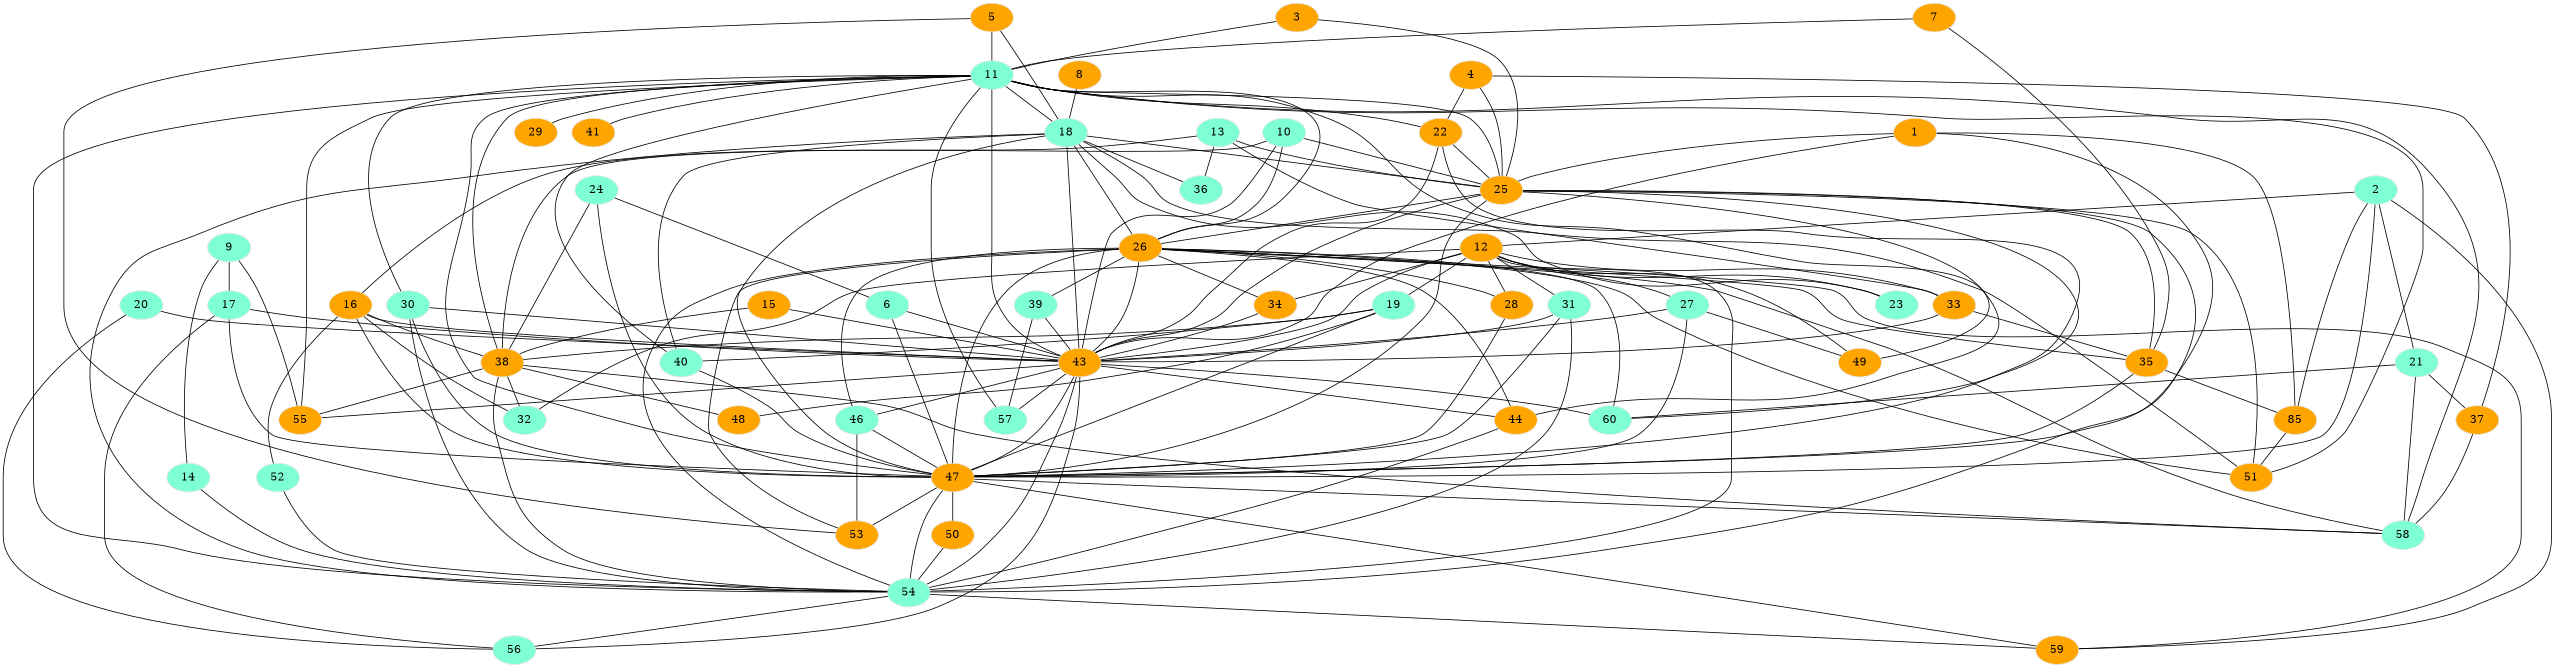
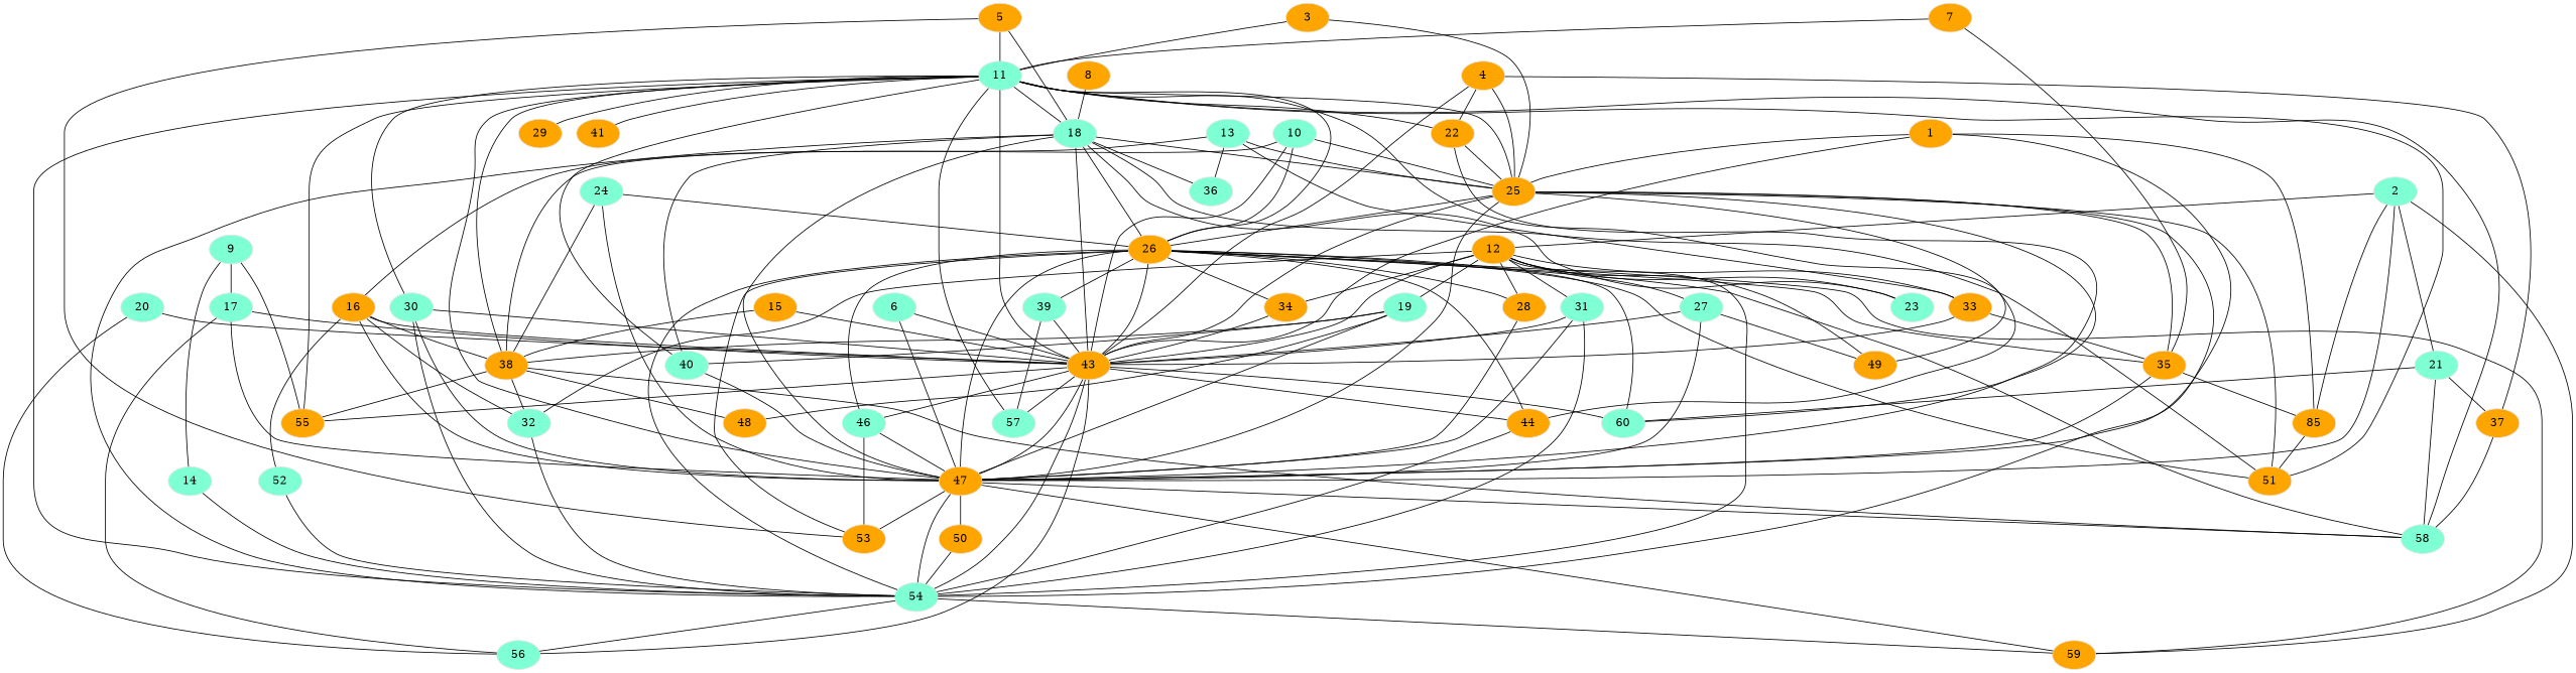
  graph {
    node [color=gray90 fillcolor=orange style=filled]
    edge [weight=1.0]
    1
    25
    43
    n4 [label=85]
    47
    35
    26
    51
    54 [fillcolor=aquamarine]
    49
    60 [fillcolor=aquamarine]
    55
    44
    57 [fillcolor=aquamarine]
    56 [fillcolor=aquamarine]
    46 [fillcolor=aquamarine]
    59
    53
    58 [fillcolor=aquamarine]
    50
    2 [fillcolor=aquamarine]
    12
    21 [fillcolor=aquamarine]
    19 [fillcolor=aquamarine]
    23 [fillcolor=aquamarine]
    27 [fillcolor=aquamarine]
    28
    31 [fillcolor=aquamarine]
    32 [fillcolor=aquamarine]
    33
    34
    37
    3
    11 [fillcolor=aquamarine]
    22
    18 [fillcolor=aquamarine]
    38
    29
    30 [fillcolor=aquamarine]
    40 [fillcolor=aquamarine]
    41
    4
    5
    36 [fillcolor=aquamarine]
    6 [fillcolor=aquamarine]
    7
    8
    39 [fillcolor=aquamarine]
    9 [fillcolor=aquamarine]
    14 [fillcolor=aquamarine]
    17 [fillcolor=aquamarine]
    10 [fillcolor=aquamarine]
    48
    13 [fillcolor=aquamarine]
    16
    52 [fillcolor=aquamarine]
    15
    20 [fillcolor=aquamarine]
    24 [fillcolor=aquamarine]
    1 -- 25
    1 -- 43
    1 -- n4
    1 -- 47
    25 -- 43 [weight=2.0]
    25 -- 47 [weight=2.0]
    25 -- 35 [weight=2.0]
    25 -- 26 [weight=2.0]
    25 -- 51
    25 -- 54 [weight=2.0]
    25 -- 49 [weight=2.0]
    25 -- 60 [weight=2.0]
    43 -- 47 [weight=4.0]
    43 -- 54 [weight=2.0]
    43 -- 60
    43 -- 55 [weight=2.0]
    43 -- 44
    43 -- 57
    43 -- 56
    43 -- 46
    n4 -- 51
    47 -- 54 [weight=2.0]
    47 -- 59
    47 -- 53 [weight=2.0]
    47 -- 58
    47 -- 50 [weight=3.0]
    35 -- n4
    35 -- 47
    26 -- 43 [weight=4.0]
    26 -- 47 [weight=4.0]
    26 -- 35
    26 -- 51
    26 -- 54 [weight=4.0]
    26 -- 60
    26 -- 44
    26 -- 46
    26 -- 59
    26 -- 53
    26 -- 58
    26 -- 28
    26 -- 34
    26 -- 39
    54 -- 56
    54 -- 59
    44 -- 54 [weight=2.0]
    46 -- 47 [weight=2.0]
    46 -- 53
    50 -- 54 [weight=3.0]
    2 -- n4
    2 -- 47
    2 -- 59
    2 -- 12
    2 -- 21
    12 -- 43 [weight=3.0]
    12 -- 54
    12 -- 49
    12 -- 19
    12 -- 23
    12 -- 27
    12 -- 28
    12 -- 31
    12 -- 32
    12 -- 33
    12 -- 34
    21 -- 60
    21 -- 58
    21 -- 37
    19 -- 47
    19 -- 38
    19 -- 40
    19 -- 48
    27 -- 43
    27 -- 47 [weight=3.0]
    27 -- 49
    28 -- 47
    31 -- 43
    31 -- 47
    31 -- 54
    33 -- 43
    33 -- 35
    34 -- 43
    37 -- 58
    3 -- 25
    3 -- 11
    11 -- 25 [weight=2.0]
    11 -- 43 [weight=2.0]
    11 -- 47 [weight=3.0]
    11 -- 26 [weight=2.0]
    11 -- 51
    11 -- 54 [weight=2.0]
    11 -- 55
    11 -- 44
    11 -- 57
    11 -- 58 [weight=2.0]
    11 -- 22
    11 -- 18 [weight=2.0]
    11 -- 38 [weight=2.0]
    11 -- 29
    11 -- 30
    11 -- 40
    11 -- 41
    22 -- 25 [weight=2.0]
-   22 -- 43
+   4 -- 43
    22 -- 47
    18 -- 25 [weight=2.0]
    18 -- 43 [weight=2.0]
    18 -- 47 [weight=3.0]
    18 -- 26 [weight=2.0]
    18 -- 51
    18 -- 54
    18 -- 23
    18 -- 40
    18 -- 36 [weight=2.0]
-   38 -- 54
+   32 -- 54
    38 -- 55 [weight=2.0]
    38 -- 58
    38 -- 32
    38 -- 48
    30 -- 43
    30 -- 47
    30 -- 54
    40 -- 47 [weight=2.0]
    4 -- 25
    4 -- 37
    4 -- 22
    5 -- 53
    5 -- 11
    5 -- 18
    6 -- 43
    6 -- 47
    7 -- 35
    7 -- 11
    8 -- 18
    39 -- 43 [weight=3.0]
    39 -- 57
    9 -- 55
    9 -- 14
    9 -- 17
    14 -- 54
    17 -- 43 [weight=2.0]
    17 -- 47
    17 -- 56
    10 -- 25
    10 -- 43
    10 -- 26
    10 -- 38
    13 -- 25
    13 -- 33
    13 -- 36
    13 -- 16
    16 -- 43
    16 -- 47 [weight=2.0]
    16 -- 32
    16 -- 38
    16 -- 52
    52 -- 54
    15 -- 43
    15 -- 38
    20 -- 43 [weight=2.0]
    20 -- 56
    24 -- 47
-   24 -- 6
+   24 -- 26
    24 -- 38
  }
